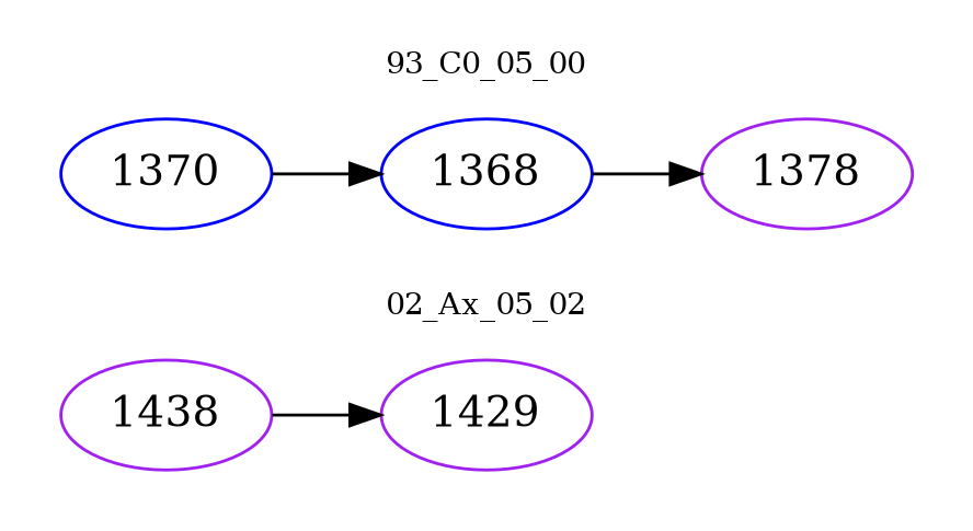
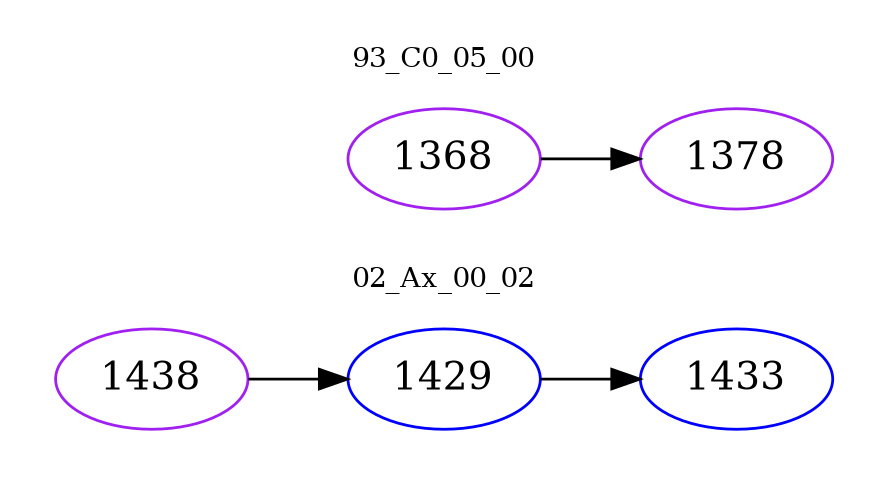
  digraph {
    rankdir=LR
    node [color=blue]
    edge [color=black]
    n1 [color=purple label=1438]
-   n2 [color=purple label=1429]
-   n4 [label=1370]
-   n5 [label=1368]
+   n2 [label=1429]
+   n3 [label=1433]
+   n5 [color=purple label=1368]
    n6 [color=purple label=1378]
    subgraph cluster_1 {
      color=white
      fontsize=10
-     label="02_Ax_05_02"
+     label="02_Ax_00_02"
      n1
      n2
+     n3
    }
    subgraph cluster_2 {
      color=white
      fontsize=10
      label="93_C0_05_00"
-     n4
      n5
      n6
    }
    n1 -> n2
-   n4 -> n5
+   n2 -> n3
    n5 -> n6
  }
